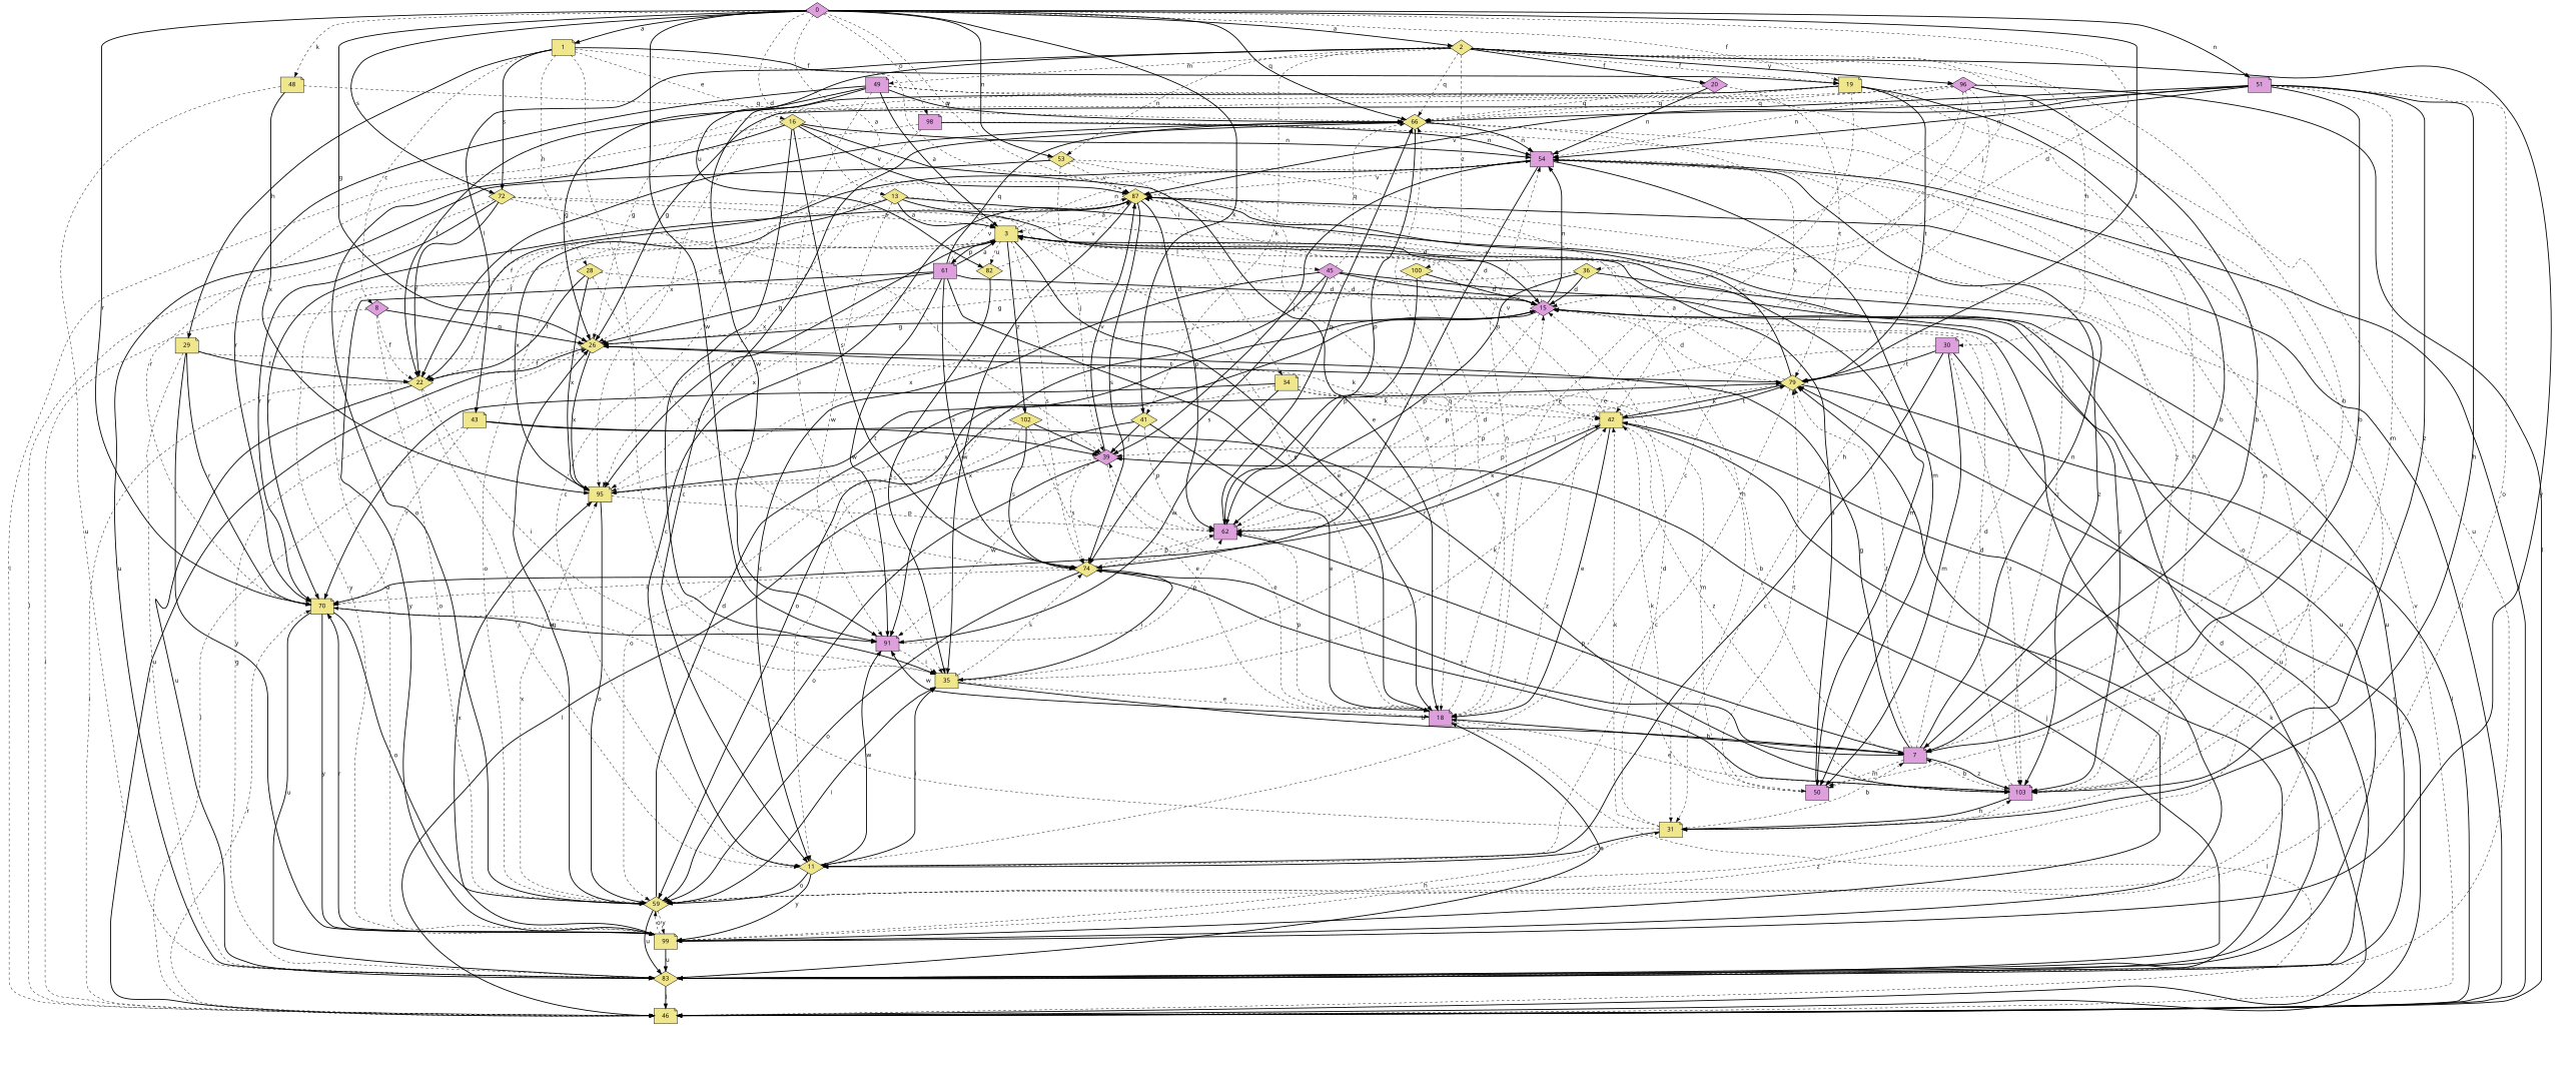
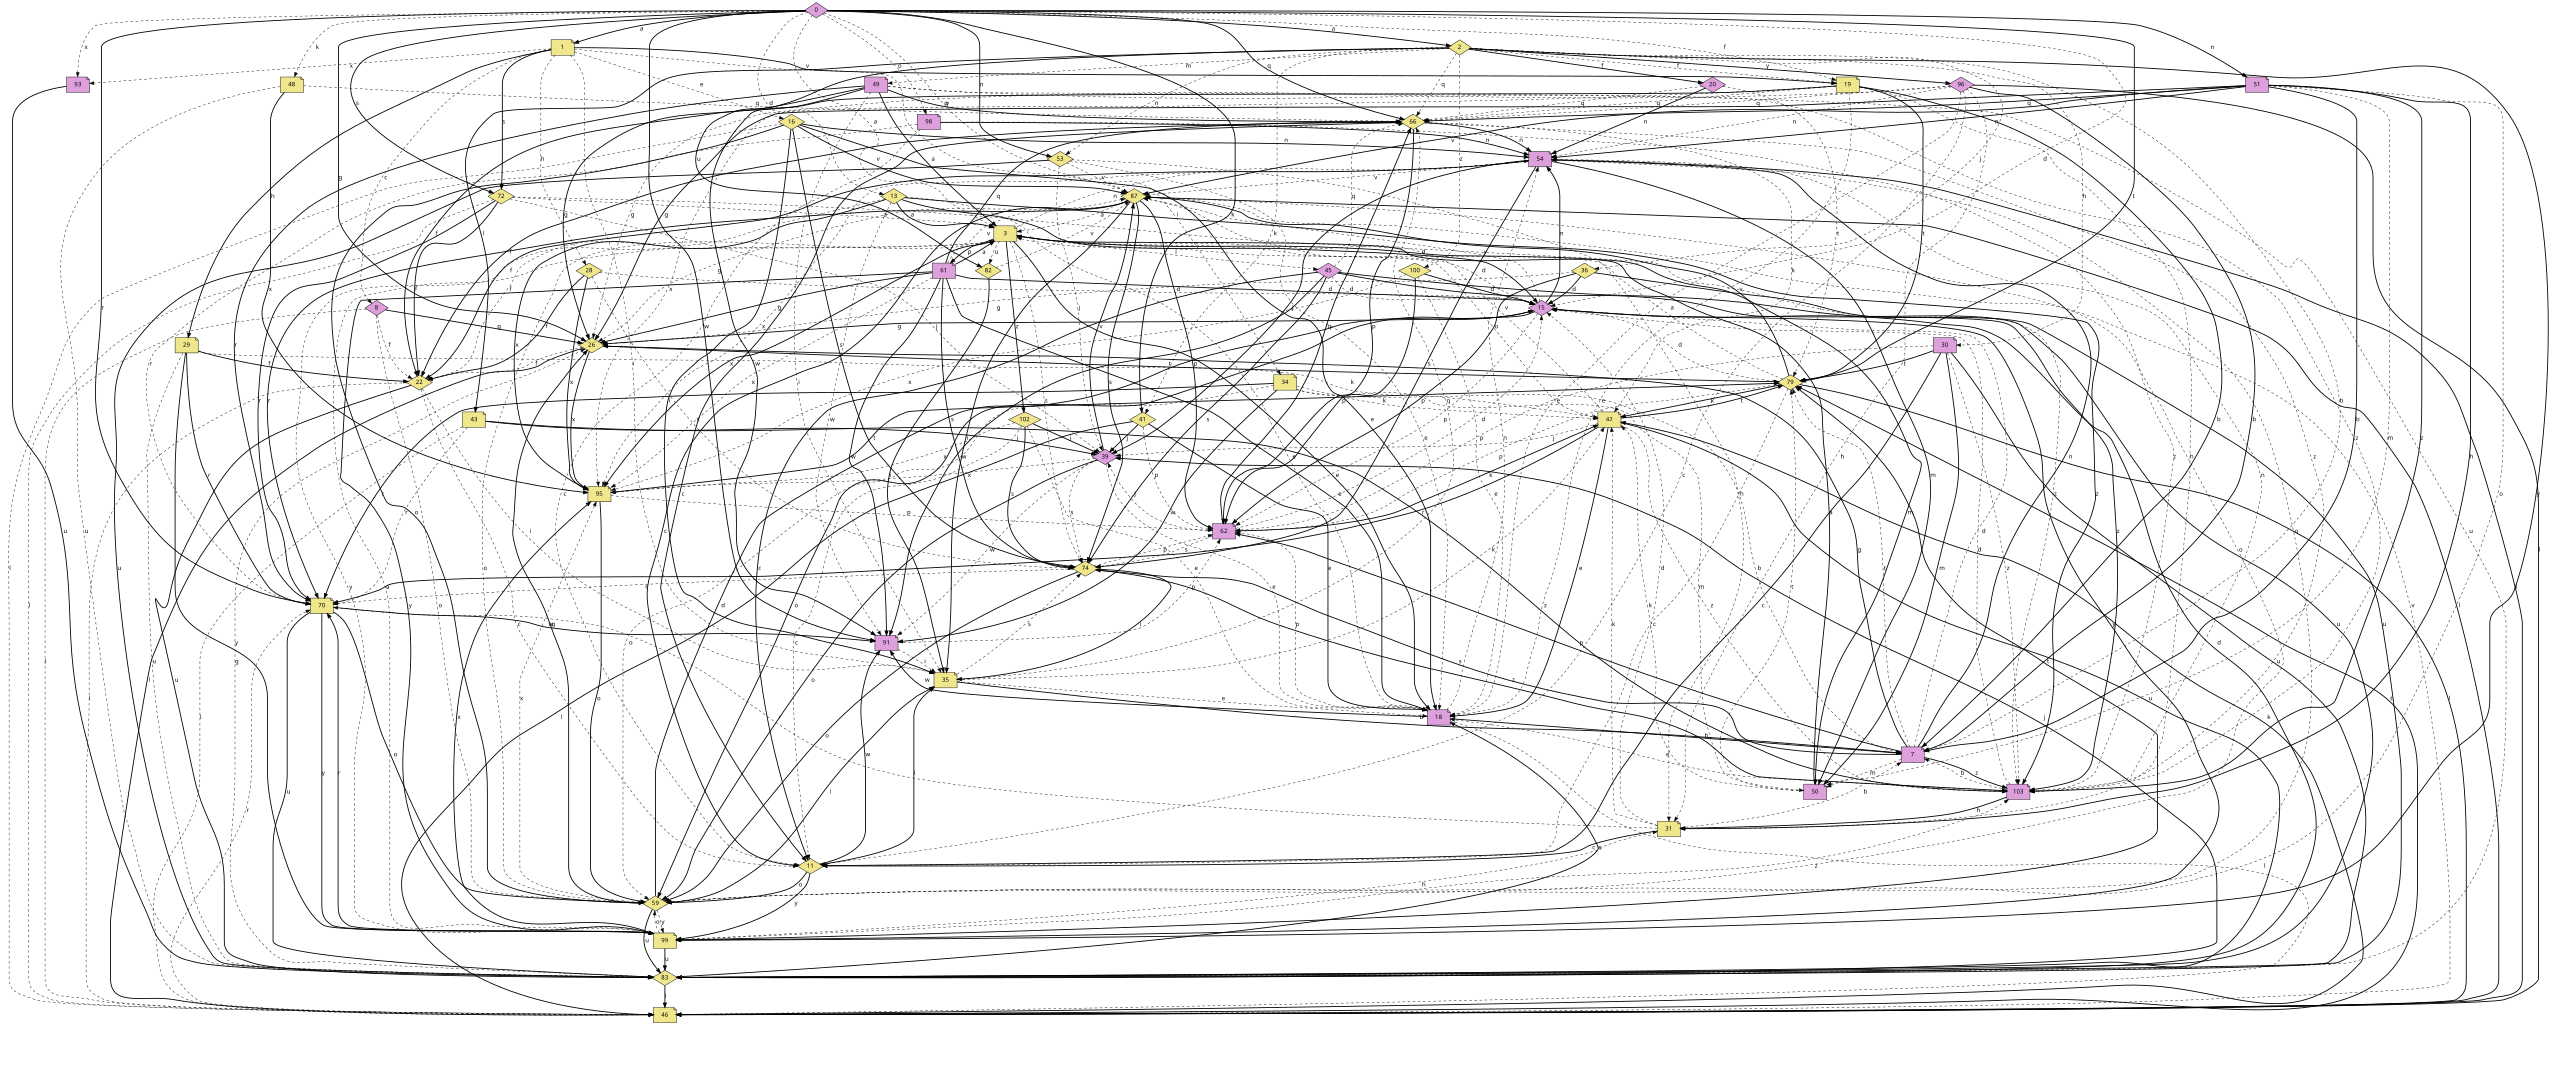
  strict digraph {
    fontname="Noto Sans"
    node [fillcolor=khaki fontname="Noto Sans" shape=diamond style=filled]
    edge [fontname="Noto Sans" style=bold]
    0 [fillcolor=plum]
    1 [shape=note]
    2
    3 [shape=note]
    13
    15 [fillcolor=plum]
    19 [shape=note]
    26
    n9 [label=48 shape=note]
    41
    51 [fillcolor=plum shape=note]
    53
    n13 [fillcolor=plum label=98 shape=note]
    66
    70 [shape=note]
    72
    79
    87
    91 [fillcolor=plum shape=note]
+   93 [fillcolor=plum shape=note]
    8 [fillcolor=plum]
    16
    28
    29 [shape=note]
    34 [shape=note]
    35 [shape=note]
    7 [fillcolor=plum shape=note]
    20 [fillcolor=plum]
    30 [fillcolor=plum shape=note]
    36
    43 [shape=note]
    49 [fillcolor=plum shape=note]
    82
    96 [fillcolor=plum]
    99 [shape=note]
    100
    18 [fillcolor=plum shape=note]
    45 [fillcolor=plum]
    50 [fillcolor=plum shape=note]
    54 [fillcolor=plum shape=note]
    59
    61 [fillcolor=plum shape=note]
    74
    95 [shape=note]
    102
    103 [fillcolor=plum shape=note]
    22
    62 [fillcolor=plum shape=note]
    31 [shape=note]
    46 [shape=note]
    83
    39 [fillcolor=plum]
    11
    42 [shape=note]
    0 -> 1 [label=a]
    0 -> 2 [label=a]
    0 -> 3 [label=a style=dashed]
    0 -> 13 [label=d style=dashed]
    0 -> 15 [label=d style=dashed]
    0 -> 19 [label=f style=dashed]
    0 -> 26 [label=g]
    0 -> n9 [label=k style=dashed]
    0 -> 41 [label=k]
    0 -> 51 [label=n]
    0 -> 53 [label=n]
    0 -> n13 [label=o style=dashed]
    0 -> 66 [label=q]
    0 -> 70 [label=r]
    0 -> 72 [label=s]
    0 -> 79 [label=t]
    0 -> 87 [label=v style=dashed]
    0 -> 91 [label=w]
-   1 -> 19 [label=f]
+   0 -> 93 [label=x style=dashed]
+   1 -> 19 [label=v]
    1 -> 72 [label=s]
+   1 -> 93 [label=x style=dashed]
    1 -> 8 [label=c style=dashed]
    1 -> 16 [label=e style=dashed]
    1 -> 28 [label=h style=dashed]
    1 -> 29 [label=h]
    1 -> 34 [label=i style=dashed]
    1 -> 35 [label=i style=dashed]
    2 -> 19 [label=f style=dashed]
    2 -> 41 [label=k style=dashed]
    2 -> 53 [label=n style=dashed]
    2 -> 66 [label=q style=dashed]
    2 -> 7 [label=b style=dashed]
    2 -> 20 [label=f]
    2 -> 30 [label=h style=dashed]
    2 -> 36 [label=j style=dashed]
    2 -> 43 [label=l]
    2 -> 49 [label=m style=dashed]
    2 -> 82 [label=u]
    2 -> 96 [label=y]
    2 -> 99 [label=y]
    2 -> 100 [label=z style=dashed]
    3 -> 15 [label=d style=dashed]
    3 -> 82 [label=u style=dashed]
    3 -> 99 [label=y style=dashed]
    3 -> 18 [label=e]
    3 -> 45 [label=l style=dashed]
    3 -> 50 [label=m]
    3 -> 54 [label=n style=dashed]
    3 -> 59 [label=o style=dashed]
    3 -> 61 [label=p]
    3 -> 74 [label=s style=dashed]
    3 -> 95 [label=x]
    3 -> 102 [label=z]
    13 -> 3 [label=a]
    13 -> 15 [label=d]
    13 -> 91 [label=w style=dashed]
    13 -> 18 [label=e style=dashed]
    13 -> 95 [label=x]
    13 -> 103 [label=z]
    13 -> 22 [label=f style=dashed]
    15 -> 26 [label=g]
    15 -> 87 [label=v style=dashed]
    15 -> 99 [label=y]
    15 -> 54 [label=n]
    15 -> 59 [label=o]
    15 -> 62 [label=p style=dashed]
    19 -> 66 [label=q style=dashed]
    19 -> 79 [label=t]
    19 -> 7 [label=b]
    19 -> 18 [label=e style=dashed]
    19 -> 95 [label=x style=dashed]
    19 -> 22 [label=f]
    19 -> 31 [label=h style=dashed]
    26 -> 79 [label=t]
    26 -> 95 [label=x]
    26 -> 22 [label=f style=dashed]
    26 -> 46 [label=l]
    n9 -> 66 [label=q style=dashed]
    n9 -> 95 [label=x]
    n9 -> 83 [label=u style=dashed]
    41 -> 18 [label=e]
    41 -> 62 [label=p style=dashed]
    41 -> 46 [label=l]
    41 -> 39 [label=j]
    51 -> 26 [label=g]
    51 -> 66 [label=q]
    51 -> 87 [label=v]
    51 -> 7 [label=b]
    51 -> 50 [label=m style=dashed]
    51 -> 54 [label=n]
    51 -> 59 [label=o style=dashed]
    51 -> 103 [label=z]
    51 -> 31 [label=h]
    53 -> 87 [label=v style=dashed]
    53 -> 18 [label=e style=dashed]
    53 -> 31 [label=h style=dashed]
    53 -> 83 [label=u]
    53 -> 39 [label=j style=dashed]
    n13 -> 70 [label=r style=dashed]
    n13 -> 54 [label=n]
    n13 -> 103 [label=z style=dashed]
    n13 -> 11 [label=c style=dashed]
    66 -> 54 [label=n]
    66 -> 103 [label=z style=dashed]
    66 -> 22 [label=f]
    66 -> 62 [label=p]
    66 -> 11 [label=c]
    66 -> 42 [label=k style=dashed]
    70 -> 91 [label=w]
    70 -> 99 [label=y]
    70 -> 59 [label=o]
    70 -> 83 [label=u]
    72 -> 3 [label=a style=dashed]
    72 -> 70 [label=r]
    72 -> 103 [label=z style=dashed]
    72 -> 22 [label=f]
    72 -> 46 [label=l style=dashed]
    72 -> 39 [label=j style=dashed]
    79 -> 3 [label=a style=dashed]
    79 -> 15 [label=d style=dashed]
    79 -> 87 [label=v]
    79 -> 62 [label=p style=dashed]
    79 -> 46 [label=l]
    79 -> 11 [label=c style=dashed]
    79 -> 42 [label=k]
    87 -> 3 [label=a style=dashed]
    87 -> 26 [label=g style=dashed]
    87 -> 70 [label=r]
    87 -> 35 [label=i]
    87 -> 59 [label=o style=dashed]
    87 -> 74 [label=s]
    87 -> 62 [label=p]
    87 -> 46 [label=l]
    87 -> 11 [label=c]
    91 -> 35 [label=i style=dashed]
    91 -> 62 [label=p style=dashed]
+   93 -> 83 [label=u]
    8 -> 26 [label=g]
    8 -> 59 [label=o style=dashed]
    8 -> 22 [label=f style=dashed]
    8 -> 46 [label=l style=dashed]
    16 -> 87 [label=v]
    16 -> 35 [label=i]
    16 -> 18 [label=e]
    16 -> 54 [label=n]
    16 -> 59 [label=o]
    16 -> 74 [label=s]
    16 -> 46 [label=l style=dashed]
    28 -> 15 [label=d style=dashed]
    28 -> 74 [label=s style=dashed]
    28 -> 95 [label=x]
    28 -> 22 [label=f]
    29 -> 70 [label=r]
    29 -> 99 [label=y]
    29 -> 22 [label=f]
    29 -> 83 [label=u style=dashed]
    29 -> 42 [label=k style=dashed]
    34 -> 70 [label=r]
    34 -> 91 [label=w]
    34 -> 7 [label=b style=dashed]
    34 -> 50 [label=m style=dashed]
    34 -> 59 [label=o style=dashed]
    34 -> 42 [label=k style=dashed]
    35 -> 66 [label=q style=dashed]
    35 -> 7 [label=b]
    35 -> 18 [label=e style=dashed]
    35 -> 74 [label=s style=dashed]
    35 -> 42 [label=k style=dashed]
    7 -> 15 [label=d style=dashed]
    7 -> 26 [label=g]
    7 -> 79 [label=t style=dashed]
    7 -> 50 [label=m style=dashed]
    7 -> 54 [label=n]
    7 -> 74 [label=s]
    7 -> 103 [label=z]
    7 -> 62 [label=p]
    20 -> 66 [label=q style=dashed]
    20 -> 79 [label=t style=dashed]
    20 -> 54 [label=n]
    30 -> 79 [label=t]
    30 -> 50 [label=m]
    30 -> 103 [label=z style=dashed]
    30 -> 62 [label=p style=dashed]
    30 -> 83 [label=u]
    30 -> 11 [label=c]
    36 -> 15 [label=d]
    36 -> 26 [label=g style=dashed]
    36 -> 62 [label=p]
    36 -> 83 [label=u]
    43 -> 70 [label=r style=dashed]
    43 -> 103 [label=z]
    43 -> 46 [label=l style=dashed]
    43 -> 39 [label=j]
    49 -> 3 [label=a]
    49 -> 26 [label=g]
    49 -> 66 [label=q]
    49 -> 70 [label=r]
    49 -> 91 [label=w]
    49 -> 35 [label=i style=dashed]
    49 -> 103 [label=z style=dashed]
    49 -> 83 [label=u style=dashed]
    82 -> 87 [label=v style=dashed]
    82 -> 35 [label=i]
    96 -> 26 [label=g style=dashed]
    96 -> 66 [label=q style=dashed]
    96 -> 7 [label=b]
    96 -> 18 [label=e style=dashed]
    96 -> 54 [label=n style=dashed]
    96 -> 31 [label=h style=dashed]
    96 -> 46 [label=l]
    96 -> 11 [label=c style=dashed]
    99 -> 3 [label=a style=dashed]
    99 -> 70 [label=r]
    99 -> 79 [label=t]
    99 -> 59 [label=o style=dashed]
    99 -> 95 [label=x]
    99 -> 103 [label=z style=dashed]
    99 -> 31 [label=h style=dashed]
    99 -> 83 [label=u]
    100 -> 15 [label=d]
    100 -> 18 [label=e style=dashed]
    100 -> 95 [label=x style=dashed]
    100 -> 62 [label=p]
    18 -> 91 [label=w]
    18 -> 7 [label=b]
    18 -> 54 [label=n style=dashed]
    18 -> 62 [label=p style=dashed]
    18 -> 46 [label=l style=dashed]
    45 -> 15 [label=d style=dashed]
    45 -> 66 [label=q style=dashed]
    45 -> 91 [label=w]
    45 -> 74 [label=s]
    45 -> 103 [label=z]
    45 -> 83 [label=u]
    45 -> 11 [label=c]
    50 -> 3 [label=a]
    50 -> 79 [label=t style=dashed]
    50 -> 42 [label=k style=dashed]
    54 -> 87 [label=v style=dashed]
    54 -> 50 [label=m]
    54 -> 59 [label=o style=dashed]
    54 -> 74 [label=s]
    54 -> 95 [label=x style=dashed]
    54 -> 22 [label=f]
    54 -> 46 [label=l]
    54 -> 39 [label=j]
    59 -> 15 [label=d]
    59 -> 26 [label=g]
    59 -> 35 [label=i]
    59 -> 99 [label=y style=dashed]
    59 -> 95 [label=x style=dashed]
    59 -> 83 [label=u]
    61 -> 3 [label=a]
    61 -> 15 [label=d]
    61 -> 26 [label=g]
    61 -> 66 [label=q]
    61 -> 87 [label=v style=dashed]
    61 -> 91 [label=w]
    61 -> 99 [label=y]
    61 -> 18 [label=e]
    61 -> 74 [label=s]
    61 -> 95 [label=x style=dashed]
    74 -> 70 [label=r style=dashed]
    74 -> 35 [label=i]
    74 -> 59 [label=o]
    74 -> 103 [label=z]
    74 -> 62 [label=p style=dashed]
    95 -> 79 [label=t]
    95 -> 59 [label=o]
    95 -> 62 [label=p style=dashed]
    102 -> 18 [label=e style=dashed]
    102 -> 74 [label=s]
    102 -> 95 [label=x style=dashed]
    102 -> 39 [label=j]
    102 -> 11 [label=c style=dashed]
    103 -> 15 [label=d style=dashed]
    103 -> 7 [label=b style=dashed]
    103 -> 18 [label=e style=dashed]
    103 -> 54 [label=n style=dashed]
    103 -> 31 [label=h]
    22 -> 35 [label=i style=dashed]
    22 -> 46 [label=l style=dashed]
    22 -> 83 [label=u]
    22 -> 11 [label=c style=dashed]
    62 -> 15 [label=d style=dashed]
    62 -> 66 [label=q]
    62 -> 74 [label=s style=dashed]
    62 -> 39 [label=j style=dashed]
    62 -> 42 [label=k]
    31 -> 15 [label=d style=dashed]
    31 -> 70 [label=r style=dashed]
    31 -> 7 [label=b style=dashed]
    31 -> 11 [label=c]
    31 -> 42 [label=k style=dashed]
    46 -> 70 [label=r style=dashed]
    46 -> 79 [label=t]
    46 -> 87 [label=v style=dashed]
    46 -> 42 [label=k]
    83 -> 15 [label=d]
    83 -> 26 [label=g style=dashed]
    83 -> 18 [label=e]
    83 -> 46 [label=l]
    83 -> 39 [label=j]
    39 -> 87 [label=v]
    39 -> 91 [label=w style=dashed]
    39 -> 18 [label=e style=dashed]
    39 -> 59 [label=o]
    39 -> 74 [label=s style=dashed]
    39 -> 95 [label=x style=dashed]
    11 -> 91 [label=w]
    11 -> 35 [label=i]
    11 -> 99 [label=y]
    11 -> 59 [label=o]
    42 -> 3 [label=o style=dashed]
    42 -> 70 [label=r]
    42 -> 79 [label=t]
    42 -> 87 [label=v style=dashed]
    42 -> 18 [label=e]
    42 -> 103 [label=z style=dashed]
    42 -> 83 [label=u]
    42 -> 39 [label=j style=dashed]
  }
